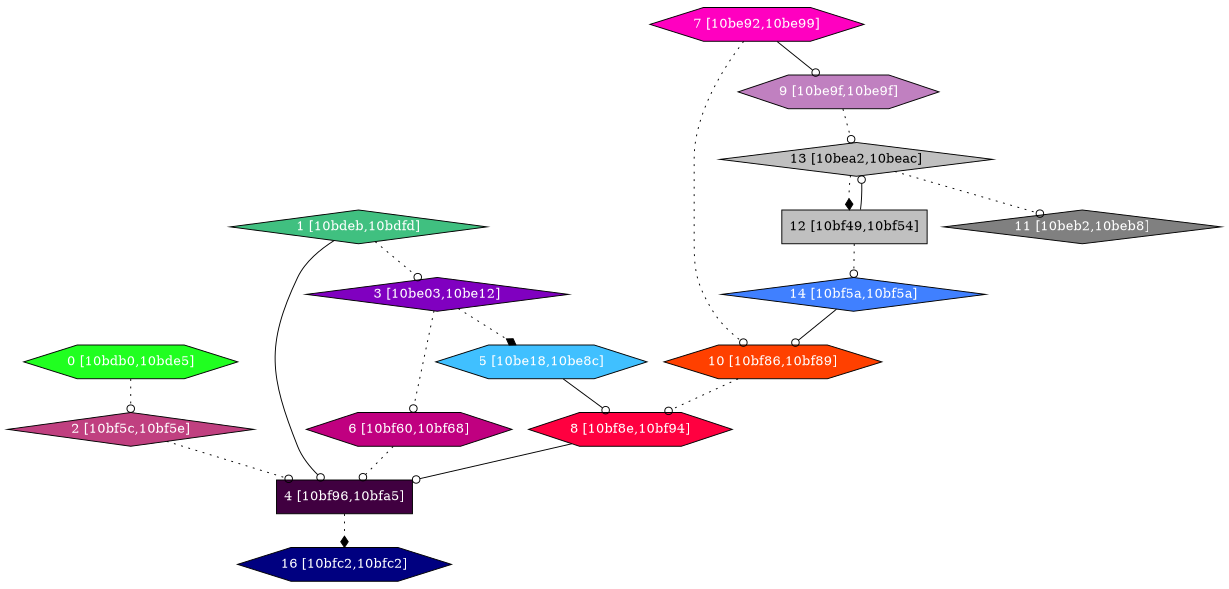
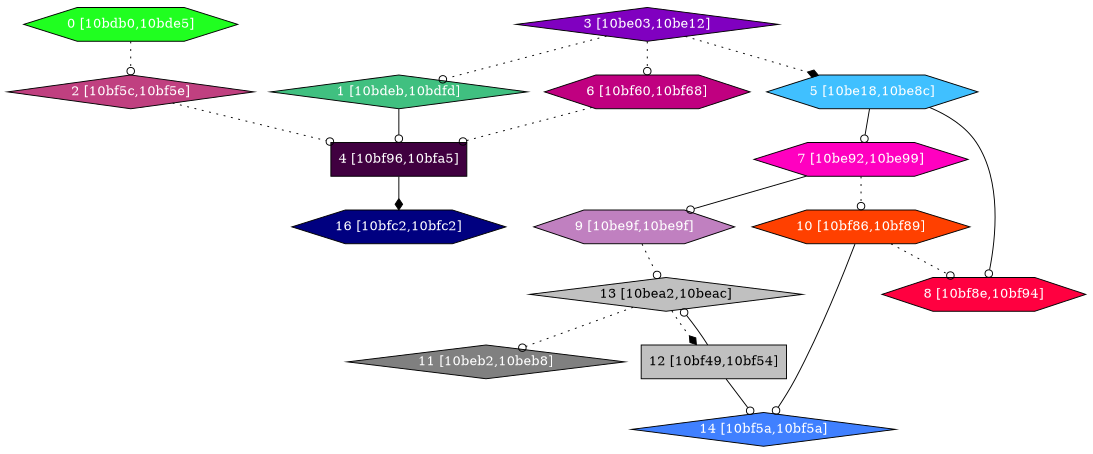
  digraph {
    node [fillcolor="#C0C0C0" fontcolor="#ffffff" shape=hexagon style=filled]
    edge [arrowhead=odot style=dotted]
    n1 [fillcolor="#20FF20" label="0 [10bdb0,10bde5]"]
    n2 [fillcolor="#C04080" label="2 [10bf5c,10bf5e]" shape=diamond]
    n3 [fillcolor="#40C080" label="1 [10bdeb,10bdfd]" shape=diamond]
    n4 [fillcolor="#8000C0" label="3 [10be03,10be12]" shape=diamond]
    n5 [fillcolor="#400040" label="4 [10bf96,10bfa5]" shape=box]
    n6 [fillcolor="#40C0FF" label="5 [10be18,10be8c]"]
    n7 [fillcolor="#C00080" label="6 [10bf60,10bf68]"]
    n8 [fillcolor="#000080" label="16 [10bfc2,10bfc2]"]
    n9 [fillcolor="#FF00C0" label="7 [10be92,10be99]"]
    n10 [fillcolor="#FF0040" label="8 [10bf8e,10bf94]"]
    n11 [fillcolor="#C080C0" label="9 [10be9f,10be9f]"]
    n12 [fillcolor="#FF4000" label="10 [10bf86,10bf89]"]
    n13 [fontcolor="#000000" label="13 [10bea2,10beac]" shape=diamond]
    n14 [fillcolor="#808080" label="11 [10beb2,10beb8]" shape=diamond]
    n15 [fontcolor="#000000" label="12 [10bf49,10bf54]" shape=box]
    n16 [fillcolor="#4080FF" label="14 [10bf5a,10bf5a]" shape=diamond]
    n1 -> n2
    n2 -> n5
-   n3 -> n4
+   n4 -> n3
    n3 -> n5 [style=solid]
    n4 -> n6 [arrowhead=diamond]
    n4 -> n7
-   n5 -> n8 [arrowhead=diamond]
+   n5 -> n8 [arrowhead=diamond style=solid]
+   n6 -> n9 [style=solid]
    n6 -> n10 [style=solid]
    n7 -> n5
    n9 -> n11 [style=solid]
    n9 -> n12
-   n10 -> n5 [style=solid]
    n11 -> n13
    n12 -> n10
    n13 -> n14
    n13 -> n15 [arrowhead=diamond]
    n15 -> n13 [style=solid]
-   n15 -> n16
-   n16 -> n12 [style=solid]
+   n15 -> n16 [style=solid]
+   n12 -> n16 [style=solid]
  }
